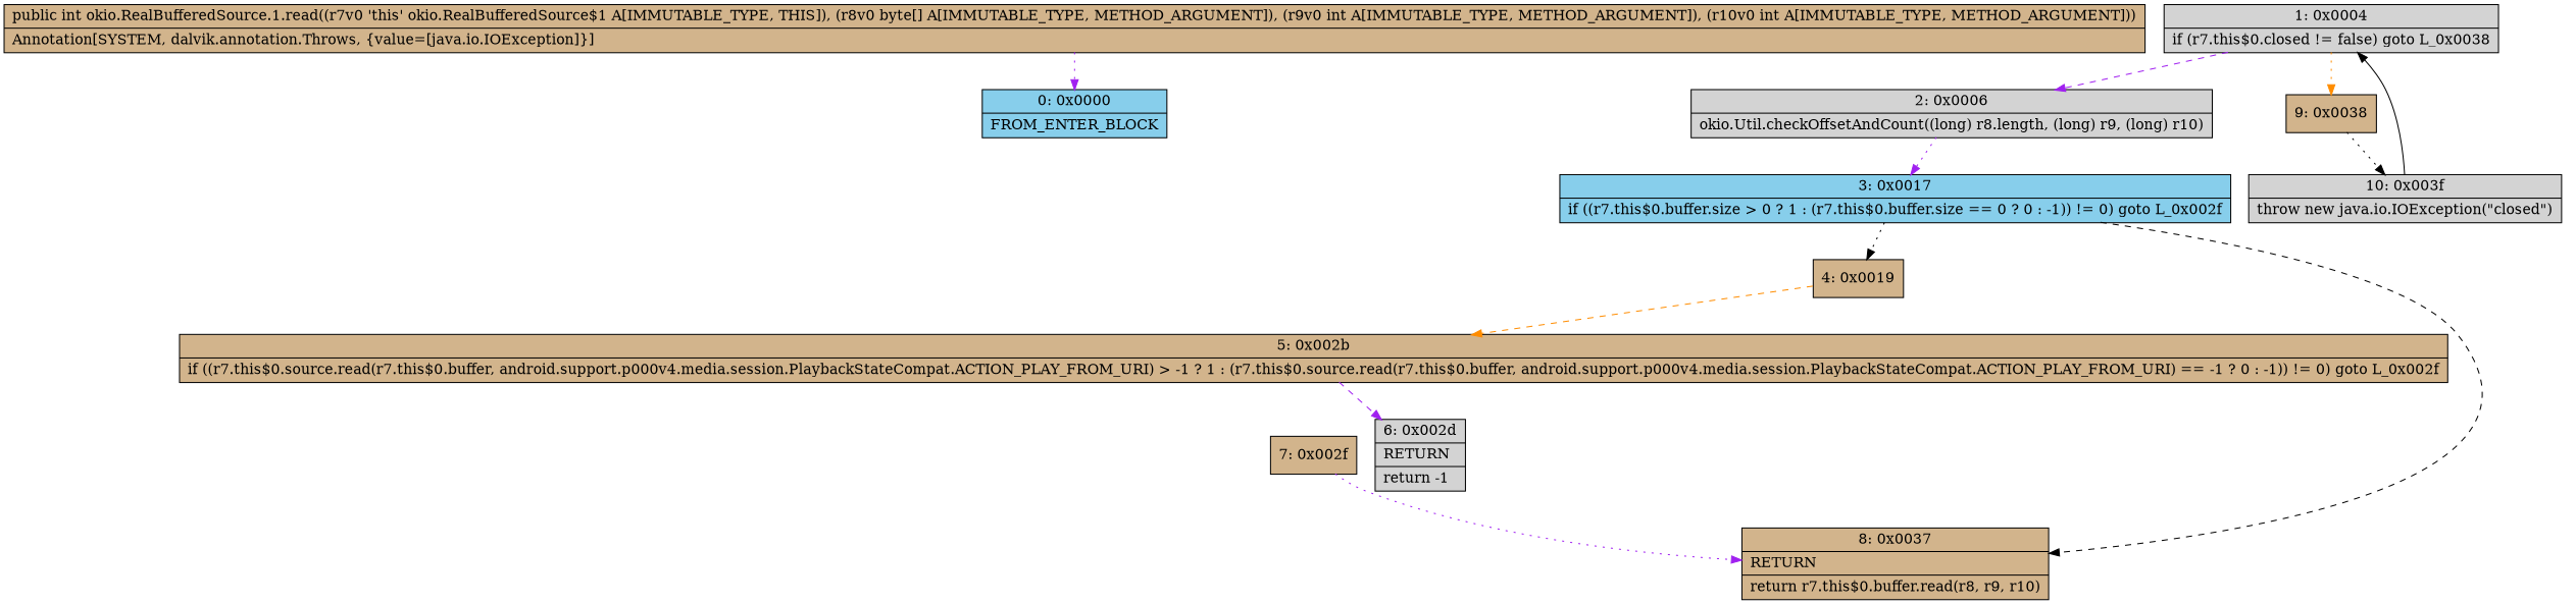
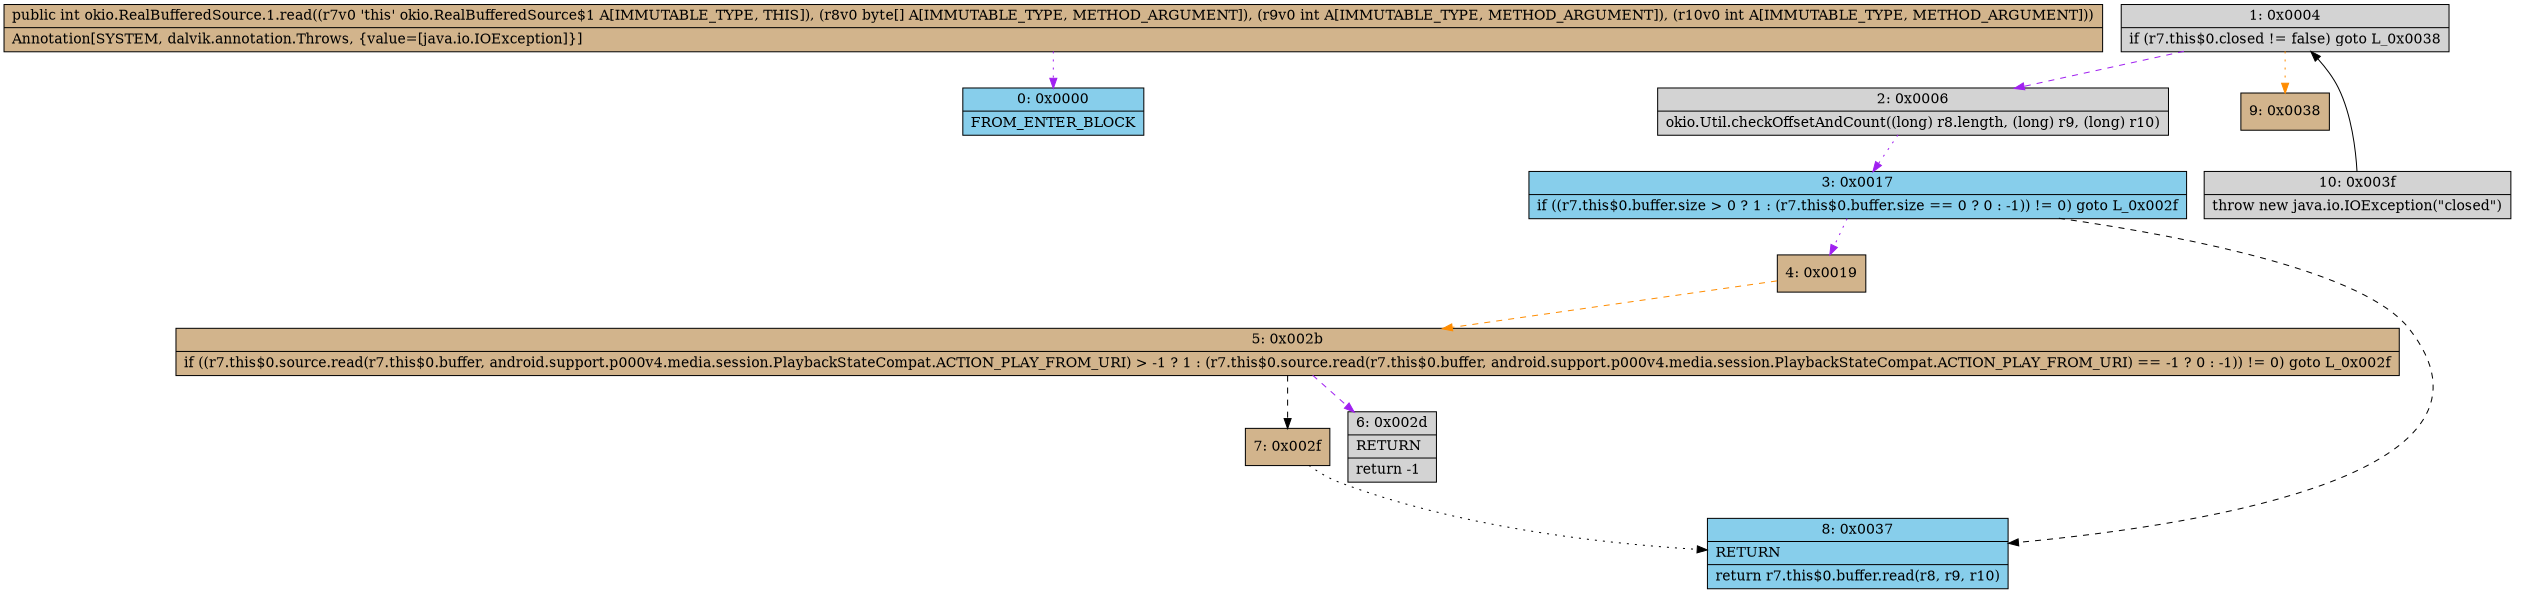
  digraph {
    node [fillcolor=tan shape=record style=filled]
    edge [color=purple style=dotted]
    n1 [fillcolor=skyblue label="{0\:\ 0x0000|FROM_ENTER_BLOCK\l}"]
    n2 [fillcolor=lightgrey label="{1\:\ 0x0004|if (r7.this$0.closed != false) goto L_0x0038\l}"]
    n3 [fillcolor=lightgrey label="{2\:\ 0x0006|okio.Util.checkOffsetAndCount((long) r8.length, (long) r9, (long) r10)\l}"]
    n4 [label="{9\:\ 0x0038}"]
    n5 [fillcolor=skyblue label="{3\:\ 0x0017|if ((r7.this$0.buffer.size \> 0 ? 1 : (r7.this$0.buffer.size == 0 ? 0 : \-1)) != 0) goto L_0x002f\l}"]
    n6 [fillcolor=lightgrey label="{10\:\ 0x003f|throw new java.io.IOException(\"closed\")\l}"]
    n7 [label="{4\:\ 0x0019}"]
-   n8 [label="{8\:\ 0x0037|RETURN\l|return r7.this$0.buffer.read(r8, r9, r10)\l}"]
+   n8 [fillcolor=skyblue label="{8\:\ 0x0037|RETURN\l|return r7.this$0.buffer.read(r8, r9, r10)\l}"]
    n9 [label="{5\:\ 0x002b|if ((r7.this$0.source.read(r7.this$0.buffer, android.support.p000v4.media.session.PlaybackStateCompat.ACTION_PLAY_FROM_URI) \> \-1 ? 1 : (r7.this$0.source.read(r7.this$0.buffer, android.support.p000v4.media.session.PlaybackStateCompat.ACTION_PLAY_FROM_URI) == \-1 ? 0 : \-1)) != 0) goto L_0x002f\l}"]
    n10 [label="{7\:\ 0x002f}"]
    n11 [fillcolor=lightgrey label="{6\:\ 0x002d|RETURN\l|return \-1\l}"]
    n12 [label="{public int okio.RealBufferedSource.1.read((r7v0 'this' okio.RealBufferedSource$1 A[IMMUTABLE_TYPE, THIS]), (r8v0 byte[] A[IMMUTABLE_TYPE, METHOD_ARGUMENT]), (r9v0 int A[IMMUTABLE_TYPE, METHOD_ARGUMENT]), (r10v0 int A[IMMUTABLE_TYPE, METHOD_ARGUMENT]))  | Annotation[SYSTEM, dalvik.annotation.Throws, \{value=[java.io.IOException]\}]\l}"]
    n2 -> n3 [style=dashed]
    n2 -> n4 [color=darkorange]
    n3 -> n5
-   n4 -> n6 [color=black]
-   n5 -> n7 [color=black]
+   n5 -> n7
    n5 -> n8 [color=black style=dashed]
    n6 -> n2 [color=black style=solid]
    n7 -> n9 [color=darkorange style=dashed]
+   n9 -> n10 [color=black style=dashed]
    n9 -> n11 [style=dashed]
-   n10 -> n8
+   n10 -> n8 [color=black]
    n12 -> n1
  }
